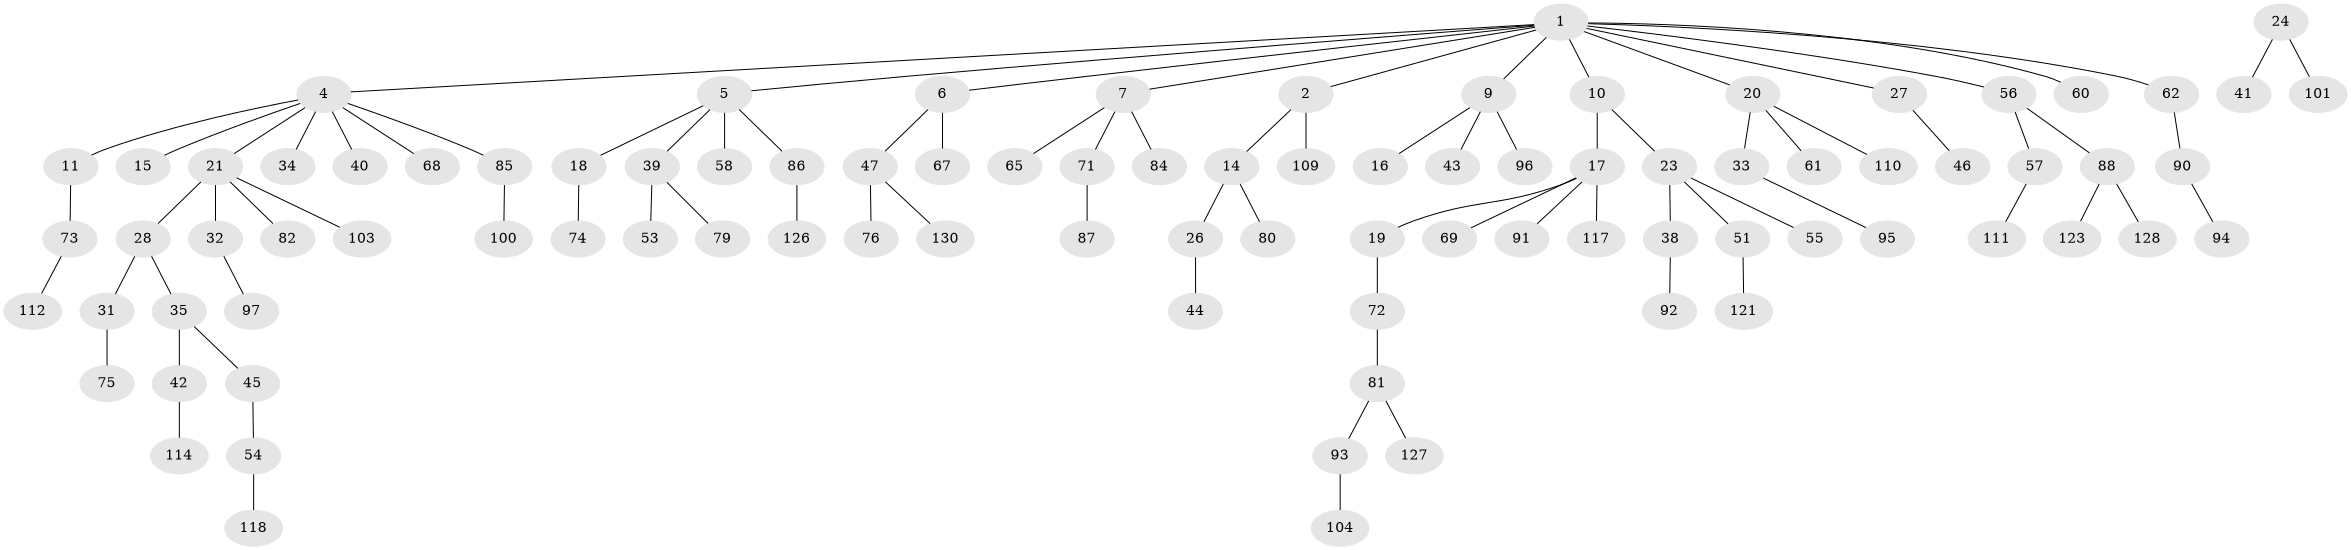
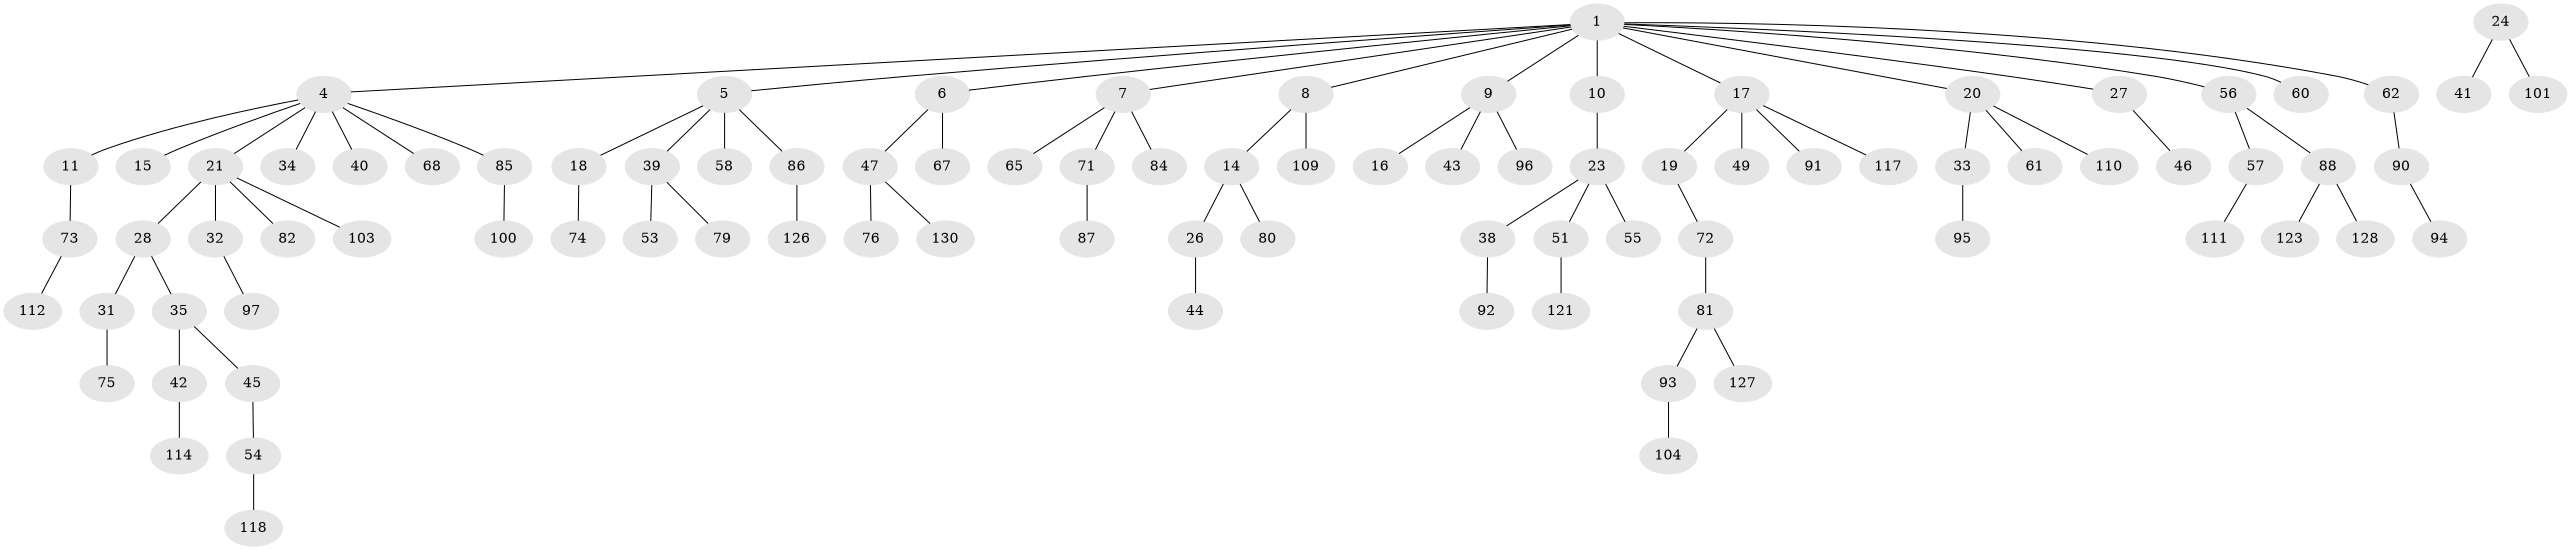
  graph {
    node [color=gray90 style=filled]
    1 [super="+2+3+37"]
    4
    5 [super="+25"]
    6
    7 [super="+12+13+113"]
-   8 [label=2]
+   8
    9 [super="+30"]
    10
    17 [super="+77+125+59"]
    20
    27
    56 [super="+99"]
    60
    62
    11 [super="+48"]
    15 [super="+29"]
    21 [super="+22+66"]
    34
    40
    68
    85 [super="+98+116"]
    18
    39
    58
    86
    47
    n27 [label=67 super="+107"]
    65
    71
    84
    14
    109
    16
    43
    96
    23
    19
-   49 [label=69]
+   49
    91
    117
    33
    61 [super="+70"]
    110
    46
    57
    88
    90 [super="+108"]
    73
    28 [super="+89"]
    32
    82
    103
    100 [super="+131"]
    74
    53
    79
    126
    76
    130
    87
    26
    80
    24 [super="+64"]
    41
    101
    38 [super="+78"]
    51
    55
    112
    44
    72
    81
    95
    31 [super="+67"]
    35
    97
    92
    121 [super="+122"]
    75
    42
    45 [super="+52"]
    114
    54
    118
    111
    123
    128
    94
    93
    127
    104
    1 -- 4
    1 -- 5
    1 -- 6
    1 -- 7
    1 -- 8
    1 -- 9
    1 -- 10
-   10 -- 17
+   1 -- 17
    1 -- 20
    1 -- 27
    1 -- 56
    1 -- 60
    1 -- 62
    4 -- 11
    4 -- 15
    4 -- 21
    4 -- 34
    4 -- 40
    4 -- 68
    4 -- 85
    5 -- 18
    5 -- 39
    5 -- 58
    5 -- 86
    6 -- 47
    6 -- n27
    7 -- 65
    7 -- 71
    7 -- 84
    8 -- 14
    8 -- 109
    9 -- 16
    9 -- 43
    9 -- 96
    10 -- 23
    17 -- 19
    17 -- 49
    17 -- 91
    17 -- 117
    20 -- 33
    20 -- 61
    20 -- 110
    27 -- 46
    56 -- 57
    56 -- 88
    62 -- 90
    11 -- 73
    21 -- 28
    21 -- 32
    21 -- 82
    21 -- 103
    85 -- 100
    18 -- 74
    39 -- 53
    39 -- 79
    86 -- 126
    47 -- 76
    47 -- 130
    71 -- 87
    14 -- 26
    14 -- 80
    23 -- 38
    23 -- 51
    23 -- 55
    19 -- 72
    33 -- 95
    57 -- 111
    88 -- 123
    88 -- 128
    90 -- 94
    73 -- 112
    28 -- 31
    28 -- 35
    32 -- 97
    26 -- 44
    24 -- 41
    24 -- 101
    38 -- 92
    51 -- 121
    72 -- 81
    81 -- 93
    81 -- 127
    31 -- 75
    35 -- 42
    35 -- 45
    42 -- 114
    45 -- 54
    54 -- 118
    93 -- 104
  }
